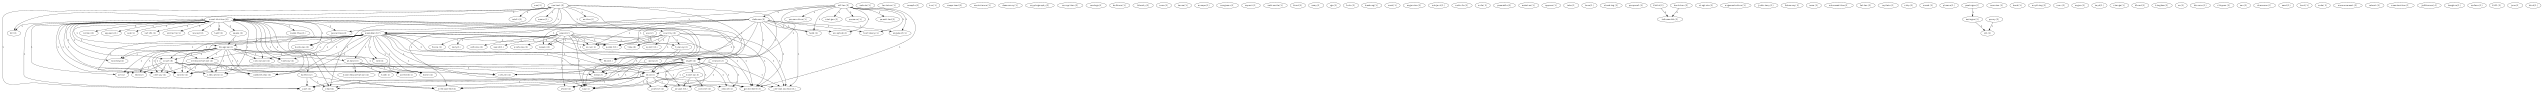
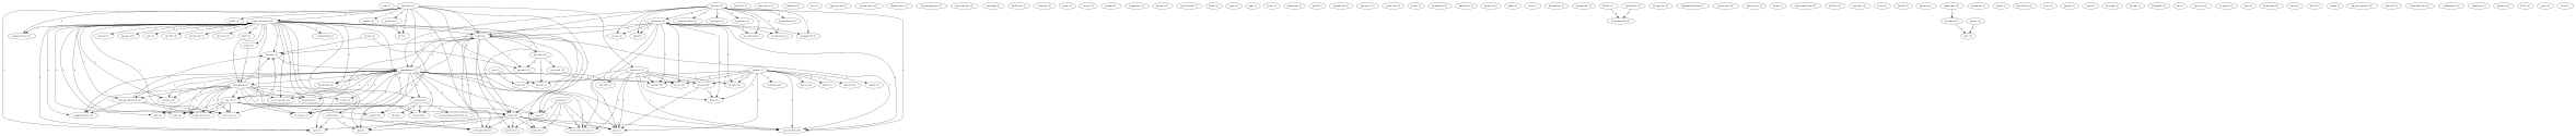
  digraph {
    fontname="IBM Plex Mono"
    node [fontname="IBM Plex Mono"]
    edge [fontname="IBM Plex Mono"]
    n1 [label="com(2)"]
    n2 [label="context(2)"]
    n3 [label="constitution(8)"]
    n4 [label="country(3)"]
    n5 [label="adult(1)"]
    n6 [label="right(6)"]
    n7 [label="means(1)"]
    n8 [label="guarantees(1)"]
    n9 [label="bear(4)"]
    n10 [label="part(1)"]
    n11 [label="read(1)"]
    n12 [label="interpreted(1)"]
    n13 [label="writes(2)"]
    n14 [label="whole(1)"]
    n15 [label="bit(1)"]
    n16 [label="matter(2)"]
    n17 [label="manner(1)"]
    n18 [label="cation(1)"]
    n19 [label="appears(1)"]
    n20 [label="ask(1)"]
    n21 [label="ratifi(1)"]
    n22 [label="protects(1)"]
    n23 [label="concept(1)"]
    n24 [label="half(1)"]
    n25 [label="declares(1)"]
    n26 [label="seems(2)"]
    n27 [label="disagree(2)"]
    n28 [label="conclusion(1)"]
    n29 [label="court(5)"]
    n30 [label="history(1)"]
    n31 [label="citizen(1)"]
    n32 [label="interpretation(2)"]
    n33 [label="art(2)"]
    n34 [label="indicates(1)"]
    n35 [label="term(2)"]
    n36 [label="committee(1)"]
    n37 [label="commentator(1)"]
    n38 [label="century(1)"]
    n39 [label="wording(1)"]
    n40 [label="keep(2)"]
    n41 [label="tyranny(2)"]
    n42 [label="remain(1)"]
    n43 [label="fear(1)"]
    n44 [label="occur(1)"]
    n45 [label="permit(1)"]
    n46 [label="way(1)"]
    n47 [label="government(3)"]
    n48 [label="spirit(1)"]
    n49 [label="centralization(1)"]
    n50 [label="time(5)"]
    n51 [label="assault(1)"]
    n52 [label="militia(4)"]
    n53 [label="protect(1)"]
    n54 [label="resort(1)"]
    n55 [label="please(3)"]
    n56 [label="pretend(1)"]
    n57 [label="doesn(1)"]
    n58 [label="wish(1)"]
    n59 [label="concert(1)"]
    n60 [label="retain(1)"]
    n61 [label="carry(2)"]
    n62 [label="decision(1)"]
    n63 [label="example(1)"]
    n64 [label="isn(1)"]
    n65 [label="power(2)"]
    n66 [label="force(1)"]
    n67 [label="body(1)"]
    n68 [label="enforce(1)"]
    n69 [label="sword(1)"]
    n70 [label="pretense(1)"]
    n71 [label="comprised(1)"]
    n72 [label="misinterpretation(1)"]
    n73 [label="talk(1)"]
    n74 [label="resistance(1)"]
    n75 [label="democracy(1)"]
    n76 [label="cryptography(1)"]
    n77 [label="encryption(1)"]
    n78 [label="uerdugo(1)"]
    n79 [label="defines(1)"]
    n80 [label="liberty(1)"]
    n81 [label="case(1)"]
    n82 [label="house(1)"]
    n83 [label="europe(1)"]
    n84 [label="congress(1)"]
    n85 [label="miller(2)"]
    n86 [label="defense(3)"]
    n87 [label="prosecution(1)"]
    n88 [label="amendment(7)"]
+   n89 [label="value(1)"]
    n90 [label="shotgun(1)"]
    n91 [label="possess(1)"]
    n92 [label="held(1)"]
    n93 [label="accepted(4)"]
    n94 [label="permitted(1)"]
    n95 [label="testimony(1)"]
    n96 [label="argument(1)"]
    n97 [label="report(1)"]
    n98 [label="rationale(1)"]
    n99 [label="ford(1)"]
    n100 [label="army(1)"]
    n101 [label="age(1)"]
    n102 [label="lets(1)"]
    n103 [label="hamburg(1)"]
    n104 [label="noah(1)"]
    n105 [label="organize(1)"]
    n106 [label="subject(1)"]
    n107 [label="article(1)"]
    n108 [label="rule(1)"]
    n109 [label="preamble(1)"]
    n110 [label="webster(1)"]
    n111 [label="appear(1)"]
    n112 [label="take(1)"]
    n113 [label="tree(1)"]
    n114 [label="standing(1)"]
    n115 [label="proposal(1)"]
    n116 [label="fbihh(2)"]
    n117 [label="informatik(1)"]
    n118 [label="virginia(1)"]
    n119 [label="argumentation(1)"]
    n120 [label="judiciary(1)"]
    n121 [label="february(1)"]
    n122 [label="none(1)"]
    n123 [label="subcommittee(1)"]
    n124 [label="letter(1)"]
    n125 [label="explain(1)"]
    n126 [label="chip(1)"]
    n127 [label="snark(1)"]
    n128 [label="phrase(1)"]
    n129 [label="pmetzger(2)"]
    n130 [label="metzger(2)"]
    n131 [label="mil(1)"]
    n132 [label="session(1)"]
    n133 [label="book(1)"]
    n134 [label="anything(1)"]
    n135 [label="ncsc(1)"]
    n136 [label="argue(1)"]
    n137 [label="boyd(1)"]
    n138 [label="change(1)"]
    n139 [label="blood(1)"]
    n140 [label="kingdom(1)"]
    n141 [label="re(1)"]
    n142 [label="discuss(1)"]
    n143 [label="clipper(1)"]
    n144 [label="man(1)"]
    n145 [label="use(2)"]
    n146 [label="shearson(2)"]
    n147 [label="ward(1)"]
    n148 [label="text(1)"]
    n149 [label="code(1)"]
    n150 [label="announcement(1)"]
    n151 [label="reason(2)"]
    n152 [label="robert(1)"]
    n153 [label="bontchev(2)"]
    n154 [label="examination(1)"]
    n155 [label="jefferson(4)"]
    n156 [label="imagine(1)"]
    n157 [label="refers(1)"]
    n158 [label="perry(2)"]
    n159 [label="fill(1)"]
    n160 [label="june(1)"]
    n161 [label="kind(1)"]
    n2 -> n3 [label=1]
    n2 -> n4 [label=1]
    n2 -> n5 [label=1]
    n2 -> n6 [label=1]
    n2 -> n7 [label=1]
    n2 -> n8 [label=1]
    n2 -> n9 [label=1]
    n2 -> n10 [label=1]
    n2 -> n11 [label=1]
    n2 -> n12 [label=1]
    n2 -> n13 [label=1]
    n2 -> n14 [label=1]
    n2 -> n15 [label=1]
    n3 -> n6 [label=3]
    n3 -> n8 [label=1]
    n3 -> n9 [label=2]
    n3 -> n10 [label=1]
    n3 -> n11 [label=1]
    n3 -> n12 [label=1]
    n3 -> n15 [label=1]
    n3 -> n16 [label=3]
    n3 -> n17 [label=1]
    n3 -> n18 [label=1]
    n3 -> n19 [label=1]
    n3 -> n20 [label=1]
    n3 -> n21 [label=1]
    n3 -> n22 [label=1]
    n3 -> n23 [label=1]
    n3 -> n24 [label=1]
    n3 -> n25 [label=1]
    n3 -> n26 [label=1]
    n3 -> n27 [label=1]
    n3 -> n28 [label=1]
    n3 -> n29 [label=1]
    n3 -> n30 [label=1]
    n3 -> n31 [label=1]
    n3 -> n32 [label=1]
    n3 -> n33 [label=1]
    n3 -> n34 [label=1]
    n3 -> n35 [label=1]
    n3 -> n36 [label=1]
    n3 -> n37 [label=1]
    n3 -> n38 [label=1]
    n3 -> n39 [label=1]
    n3 -> n40 [label=1]
    n4 -> n41 [label=1]
    n4 -> n42 [label=1]
    n4 -> n43 [label=1]
    n4 -> n44 [label=1]
    n4 -> n45 [label=1]
    n4 -> n46 [label=1]
    n4 -> n47 [label=1]
    n4 -> n48 [label=1]
    n4 -> n49 [label=1]
    n4 -> n50 [label=1]
    n6 -> n9 [label=3]
    n6 -> n10 [label=1]
    n6 -> n11 [label=1]
    n6 -> n12 [label=1]
    n6 -> n17 [label=1]
    n6 -> n31 [label=1]
    n6 -> n40 [label=2]
    n6 -> n47 [label=1]
    n6 -> n51 [label=1]
    n6 -> n52 [label=1]
    n6 -> n53 [label=1]
    n6 -> n54 [label=1]
    n9 -> n10 [label=1]
    n9 -> n11 [label=1]
    n9 -> n12 [label=1]
    n9 -> n46 [label=1]
    n9 -> n47 [label=2]
    n9 -> n49 [label=1]
    n9 -> n53 [label=1]
    n9 -> n54 [label=1]
    n16 -> n10 [label=1]
    n16 -> n11 [label=1]
    n16 -> n12 [label=1]
    n26 -> n27 [label=1]
    n27 -> n17 [label=1]
    n27 -> n28 [label=1]
    n27 -> n29 [label=1]
    n27 -> n30 [label=1]
+   n27 -> n31 [label=1]
    n27 -> n32 [label=1]
    n27 -> n33 [label=1]
    n27 -> n34 [label=1]
    n27 -> n35 [label=1]
    n27 -> n37 [label=1]
    n27 -> n38 [label=1]
    n27 -> n39 [label=1]
    n27 -> n55 [label=1]
    n27 -> n56 [label=1]
    n27 -> n57 [label=1]
    n27 -> n58 [label=1]
    n29 -> n9 [label=1]
    n29 -> n17 [label=1]
    n29 -> n31 [label=1]
    n29 -> n33 [label=1]
    n29 -> n34 [label=1]
    n29 -> n35 [label=1]
    n29 -> n38 [label=1]
    n29 -> n40 [label=1]
    n32 -> n17 [label=1]
    n32 -> n34 [label=1]
    n32 -> n37 [label=1]
    n32 -> n38 [label=1]
    n41 -> n43 [label=1]
    n41 -> n46 [label=1]
    n52 -> n14 [label=1]
    n52 -> n51 [label=1]
    n52 -> n59 [label=1]
    n55 -> n56 [label=1]
    n55 -> n57 [label=1]
    n55 -> n72 [label=1]
    n55 -> n73 [label=1]
    n61 -> n17 [label=1]
    n61 -> n51 [label=1]
    n65 -> n14 [label=1]
    n65 -> n41 [label=1]
    n65 -> n42 [label=1]
    n65 -> n43 [label=1]
    n65 -> n44 [label=1]
    n65 -> n45 [label=1]
    n65 -> n46 [label=1]
    n65 -> n47 [label=1]
    n65 -> n66 [label=1]
    n65 -> n67 [label=1]
    n65 -> n68 [label=1]
    n65 -> n69 [label=1]
    n65 -> n70 [label=1]
    n85 -> n6 [label=1]
    n85 -> n47 [label=1]
    n85 -> n86 [label=1]
    n85 -> n87 [label=1]
    n85 -> n88 [label=1]
+   n85 -> n89 [label=1]
    n85 -> n90 [label=1]
    n85 -> n91 [label=1]
    n85 -> n92 [label=1]
    n85 -> n93 [label=1]
    n85 -> n94 [label=1]
    n85 -> n95 [label=1]
    n85 -> n96 [label=1]
    n86 -> n6 [label=1]
    n86 -> n42 [label=1]
    n86 -> n43 [label=1]
    n86 -> n44 [label=1]
    n86 -> n45 [label=1]
    n86 -> n46 [label=1]
    n86 -> n47 [label=2]
    n86 -> n49 [label=1]
    n86 -> n88 [label=1]
+   n86 -> n89 [label=1]
    n86 -> n92 [label=1]
    n86 -> n93 [label=1]
    n86 -> n95 [label=1]
    n86 -> n96 [label=1]
    n88 -> n6 [label=3]
    n88 -> n9 [label=2]
-   n88 -> n17 [label=1]
+   n17 -> n88 [label=1]
    n88 -> n25 [label=1]
    n88 -> n27 [label=1]
    n88 -> n28 [label=1]
    n88 -> n29 [label=2]
    n88 -> n30 [label=1]
    n88 -> n31 [label=1]
    n88 -> n32 [label=1]
    n88 -> n34 [label=1]
    n88 -> n37 [label=1]
    n88 -> n38 [label=1]
    n88 -> n39 [label=1]
    n88 -> n40 [label=1]
    n88 -> n44 [label=1]
    n88 -> n45 [label=1]
    n88 -> n46 [label=1]
    n88 -> n47 [label=1]
    n88 -> n49 [label=1]
    n88 -> n55 [label=1]
    n88 -> n56 [label=1]
    n88 -> n57 [label=1]
    n88 -> n58 [label=1]
    n116 -> n117 [label=1]
    n129 -> n130 [label=1]
    n130 -> n131 [label=1]
    n145 -> n50 [label=1]
    n151 -> n40 [label=1]
    n151 -> n46 [label=1]
    n151 -> n49 [label=1]
    n151 -> n53 [label=1]
    n151 -> n54 [label=1]
    n153 -> n117 [label=9]
    n158 -> n131 [label=1]
  }
